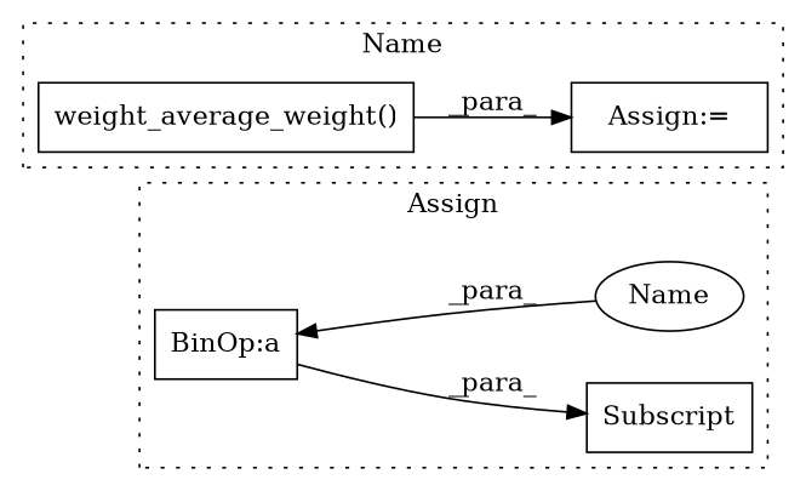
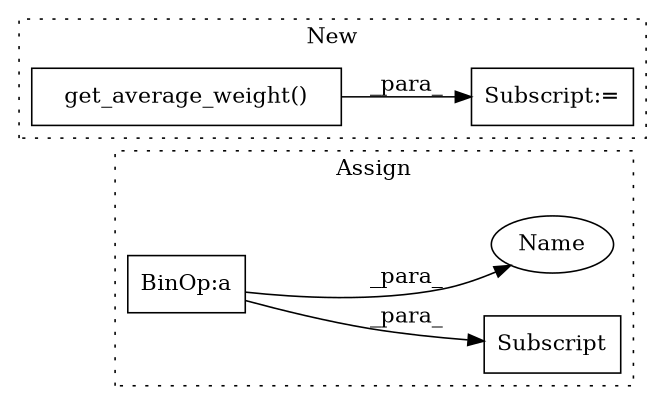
  digraph {
    rankdir=LR
    node [l=3 shape=box]
    n1 [a=63 l="31,0" label=Subscript s="3596,0"]
    n2 [a=82 label="BinOp:a" s=3622]
    n3 [a=87 l=11 label=Name s=3611 shape=ellipse]
-   n4 [a=75 l="35,1" label="weight_average_weight()" s="3727,3776"]
-   n5 [a=68 label="Assign:=" s=3724]
+   n4 [a=75 l="35,1" label="get_average_weight()" s="3727,3776"]
+   n5 [a=68 label="Subscript:=" s=3724]
    subgraph cluster_1 {
      label=Assign
      style=dotted
      n1
      n2
      n3
    }
    subgraph cluster_2 {
-     label=Name
+     label=New
      style=dotted
      n4
      n5
    }
    n2 -> n1 [label=_para_]
-   n3 -> n2 [label=_para_]
+   n2 -> n3 [label=_para_]
    n4 -> n5 [label=_para_]
  }
